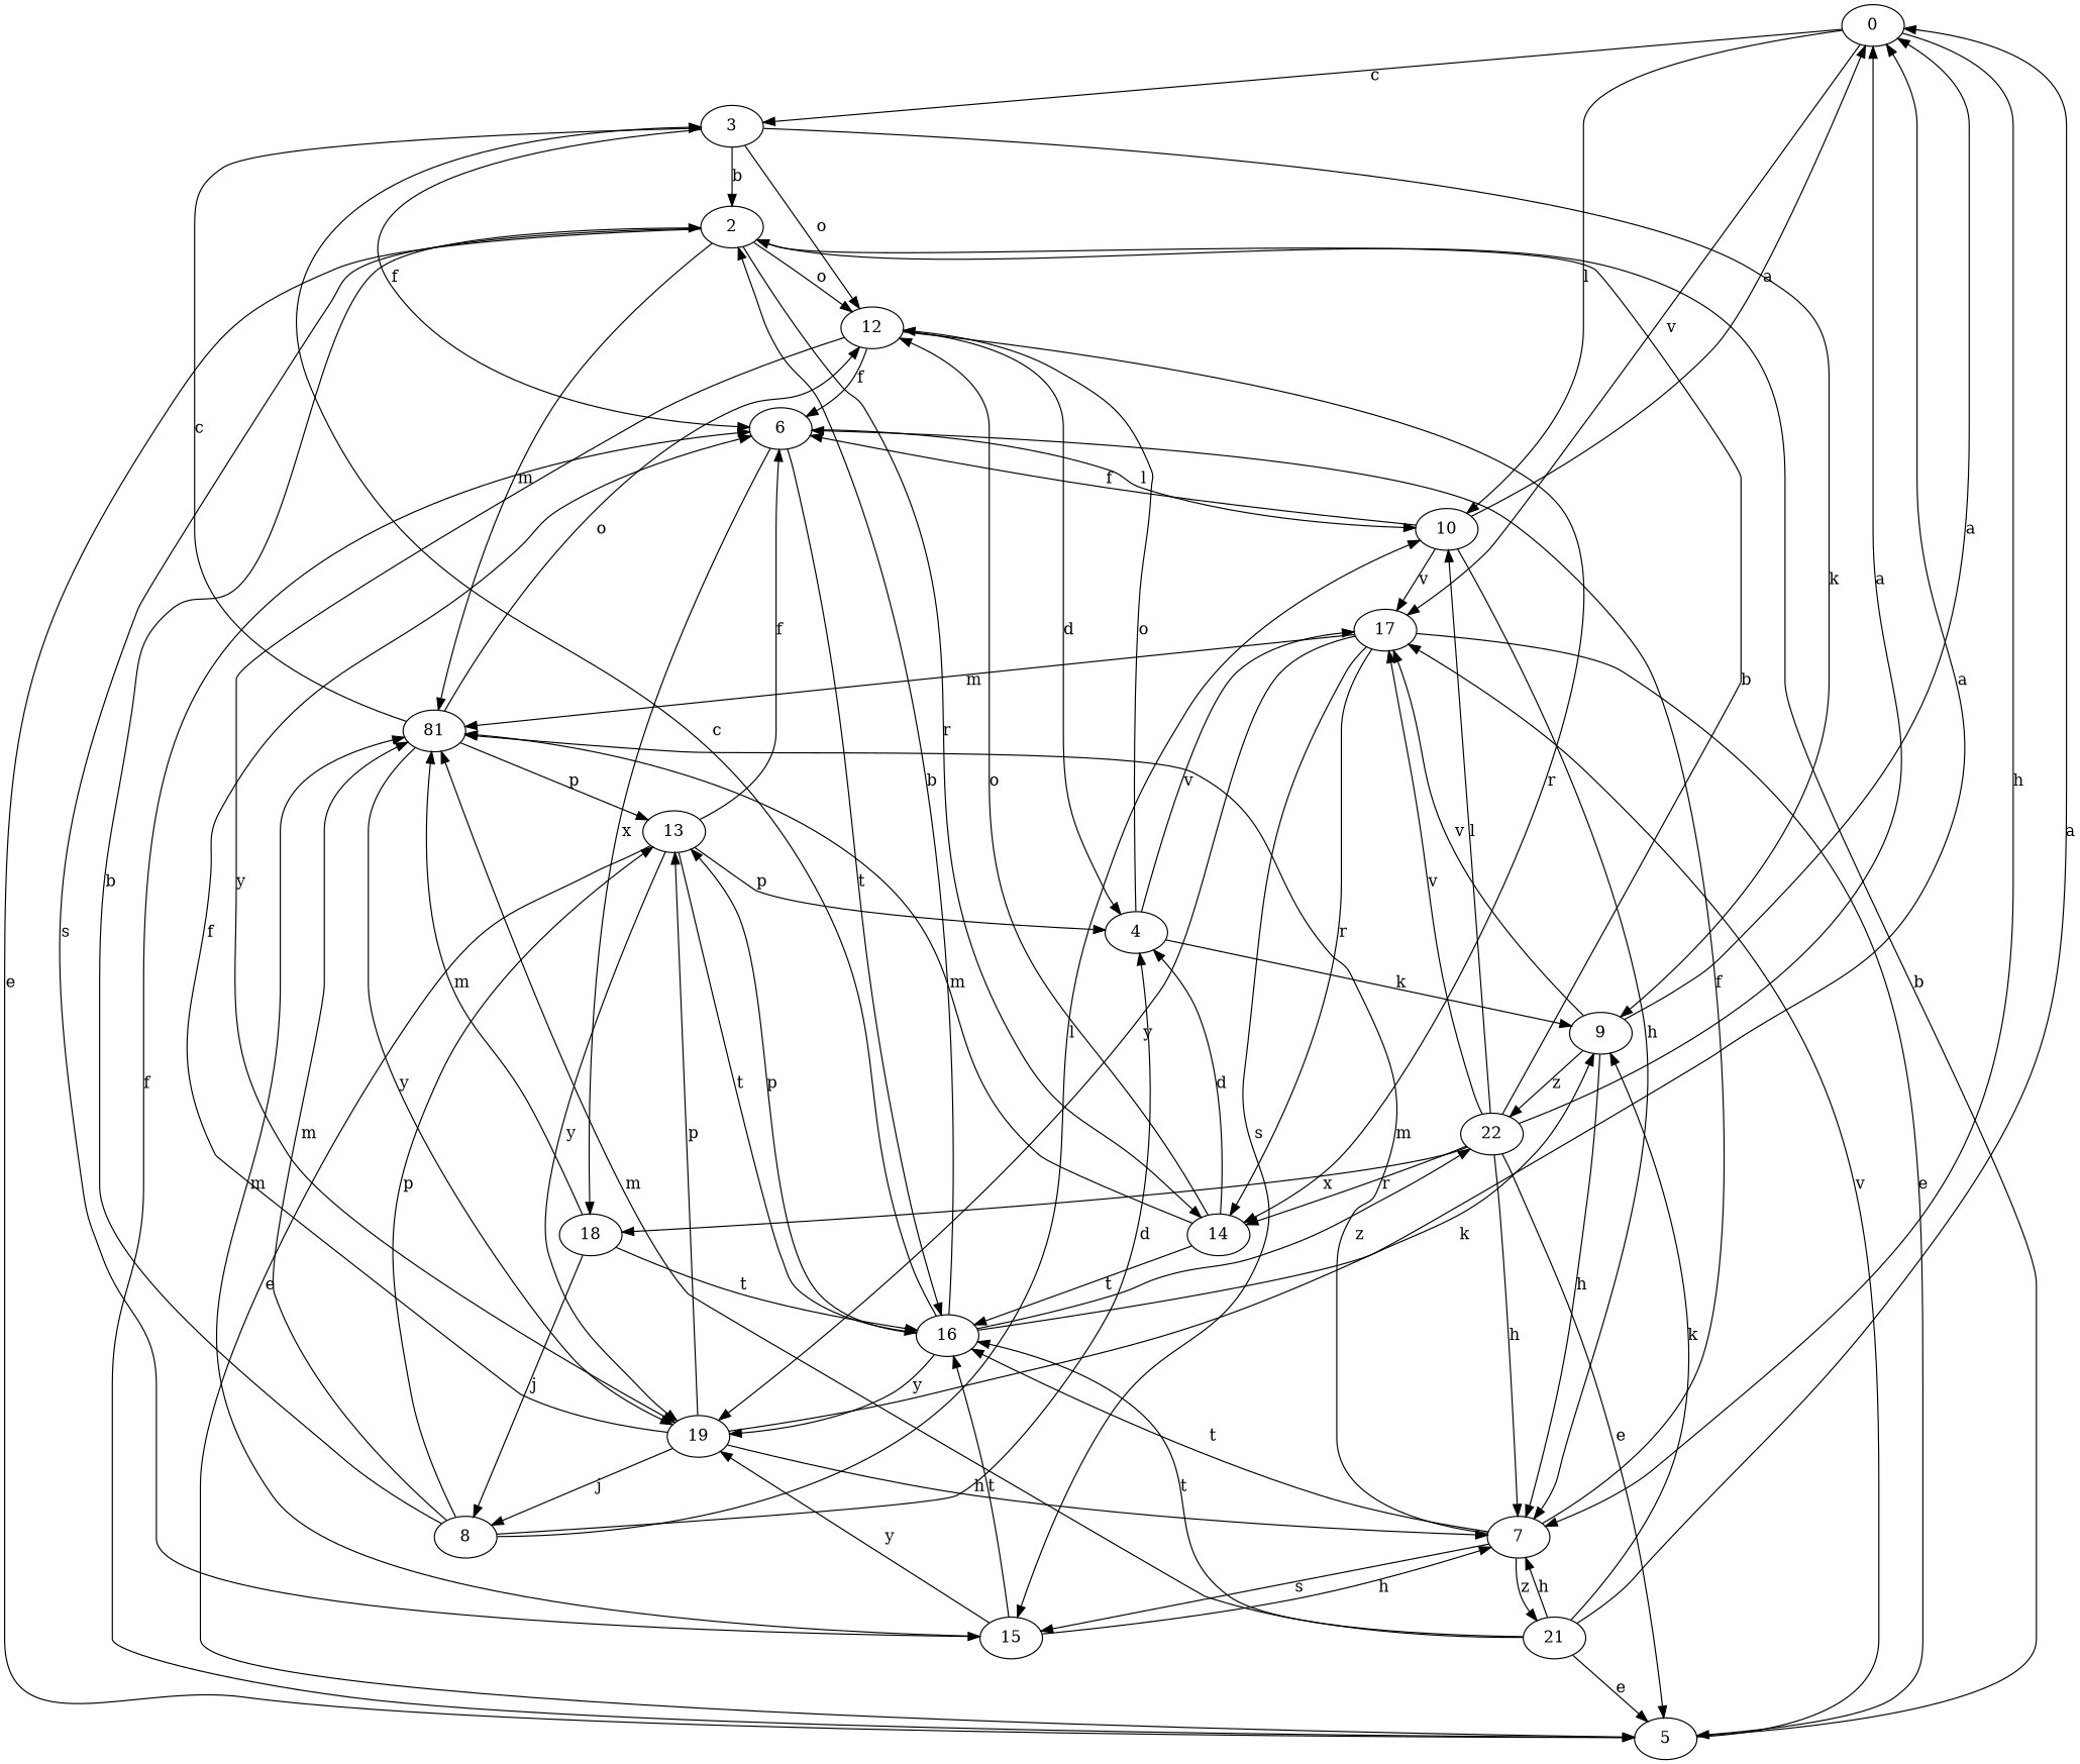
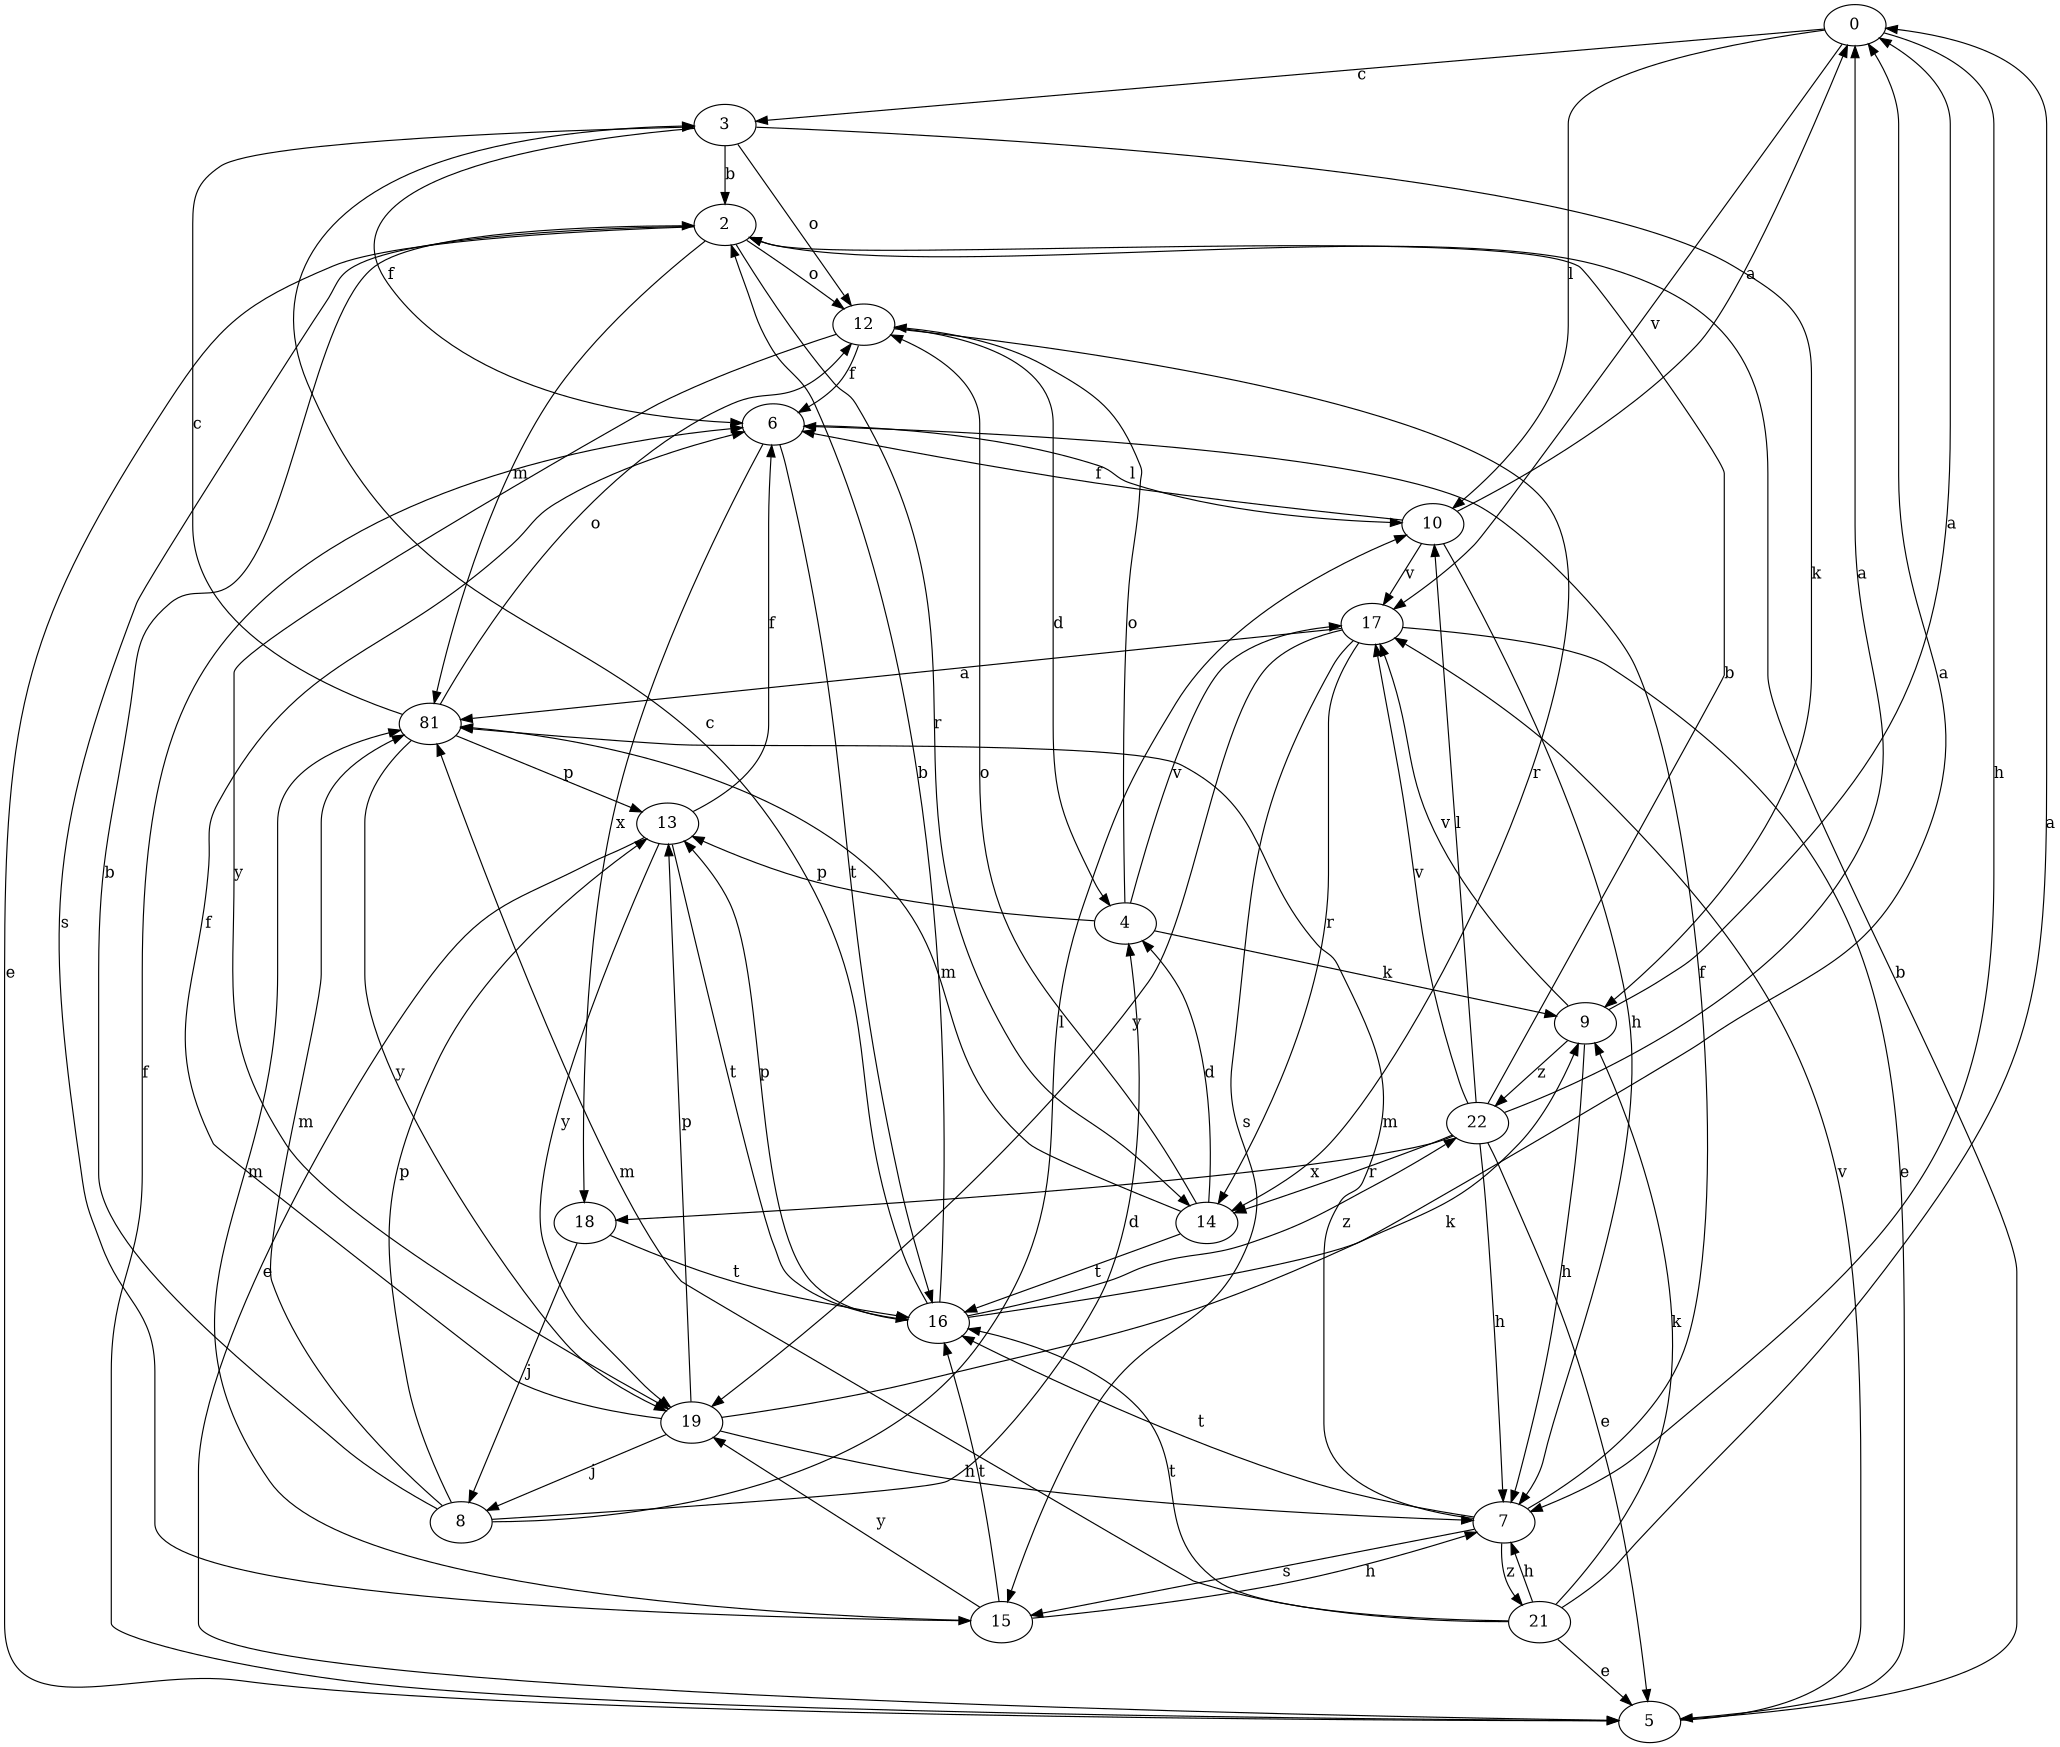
  strict digraph {
    0
    3
    7
    10
    17
    2
    12
    6
    9
    n10 [label=81]
    15
    16
    21
    5
    14
    19
    13
    4
    18
    22
    8
    0 -> 3 [label=c]
    0 -> 7 [label=h]
    0 -> 10 [label=l]
    0 -> 17 [label=v]
    3 -> 2 [label=b]
    3 -> 12 [label=o]
    3 -> 6 [label=f]
    3 -> 9 [label=k]
    7 -> 6 [label=f]
    7 -> n10 [label=m]
    7 -> 15 [label=s]
    7 -> 16 [label=t]
    7 -> 21 [label=z]
    10 -> 0 [label=a]
    10 -> 7 [label=h]
    10 -> 17 [label=v]
    10 -> 6 [label=f]
-   17 -> n10 [label=m]
+   17 -> n10 [label=a]
    17 -> 15 [label=s]
    17 -> 5 [label=e]
    17 -> 14 [label=r]
    17 -> 19 [label=y]
    2 -> 12 [label=o]
    2 -> n10 [label=m]
    2 -> 15 [label=s]
    2 -> 5 [label=e]
    2 -> 14 [label=r]
    12 -> 6 [label=f]
    12 -> 14 [label=r]
    12 -> 19 [label=y]
    12 -> 4 [label=d]
    6 -> 10 [label=l]
    6 -> 16 [label=t]
    6 -> 18 [label=x]
    9 -> 0 [label=a]
    9 -> 7 [label=h]
    9 -> 17 [label=v]
    9 -> 22 [label=z]
    n10 -> 3 [label=c]
    n10 -> 12 [label=o]
    n10 -> 19 [label=y]
    n10 -> 13 [label=p]
    15 -> 7 [label=h]
    15 -> n10 [label=m]
    15 -> 16 [label=t]
    15 -> 19 [label=y]
    16 -> 0 [label=a]
    16 -> 3 [label=c]
    16 -> 2 [label=b]
-   16 -> 19 [label=y]
    16 -> 13 [label=p]
    16 -> 22 [label=z]
    21 -> 0 [label=a]
    21 -> 7 [label=h]
    21 -> 9 [label=k]
    21 -> n10 [label=m]
    21 -> 16 [label=t]
    21 -> 5 [label=e]
    5 -> 17 [label=v]
    5 -> 2 [label=b]
    5 -> 6 [label=f]
    14 -> 12 [label=o]
    14 -> n10 [label=m]
    14 -> 16 [label=t]
    14 -> 4 [label=d]
    19 -> 7 [label=h]
    19 -> 6 [label=f]
    19 -> 9 [label=k]
    19 -> 13 [label=p]
    19 -> 8 [label=j]
    13 -> 6 [label=f]
    13 -> 16 [label=t]
    13 -> 5 [label=e]
    13 -> 19 [label=y]
    4 -> 17 [label=v]
    4 -> 12 [label=o]
    4 -> 9 [label=k]
-   13 -> 4 [label=p]
-   18 -> n10 [label=m]
+   4 -> 13 [label=p]
    18 -> 16 [label=t]
    18 -> 8 [label=j]
    22 -> 0 [label=a]
    22 -> 7 [label=h]
    22 -> 10 [label=l]
    22 -> 17 [label=v]
    22 -> 2 [label=b]
    22 -> 5 [label=e]
    22 -> 14 [label=r]
    22 -> 18 [label=x]
    8 -> 10 [label=l]
    8 -> 2 [label=b]
    8 -> n10 [label=m]
    8 -> 13 [label=p]
    8 -> 4 [label=d]
  }
